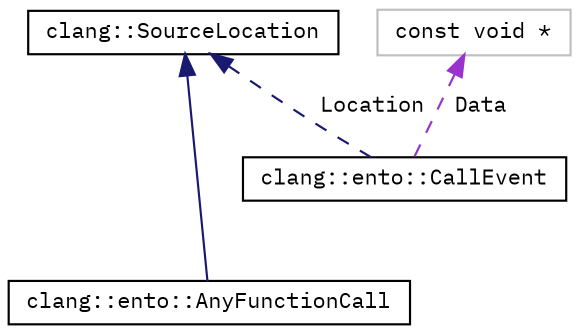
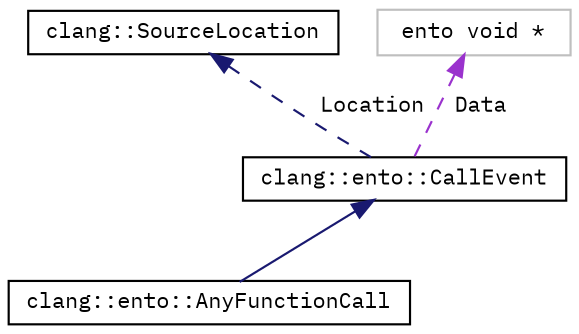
  digraph {
    fontname="IBM Plex Mono"
    node [color=black fontname="IBM Plex Mono" fontsize=10 shape=record]
    edge [color=midnightblue dir=back fontname="IBM Plex Mono" fontsize=10 labelfontname=Helvetica labelfontsize=10 style=dashed]
    n1 [height=0.2 label="clang::ento::AnyFunctionCall" width=0.4]
    n2 [height=0.2 label="clang::ento::CallEvent" width=0.4]
    n3 [height=0.2 label="clang::SourceLocation" width=0.4]
-   n4 [color=grey75 height=0.2 label="const void *" width=0.4]
-   n3 -> n1 [style=solid]
+   n4 [color=grey75 height=0.2 label="ento void *" width=0.4]
+   n2 -> n1 [style=solid]
    n3 -> n2 [label=" Location"]
    n4 -> n2 [color=darkorchid3 label=" Data"]
  }
